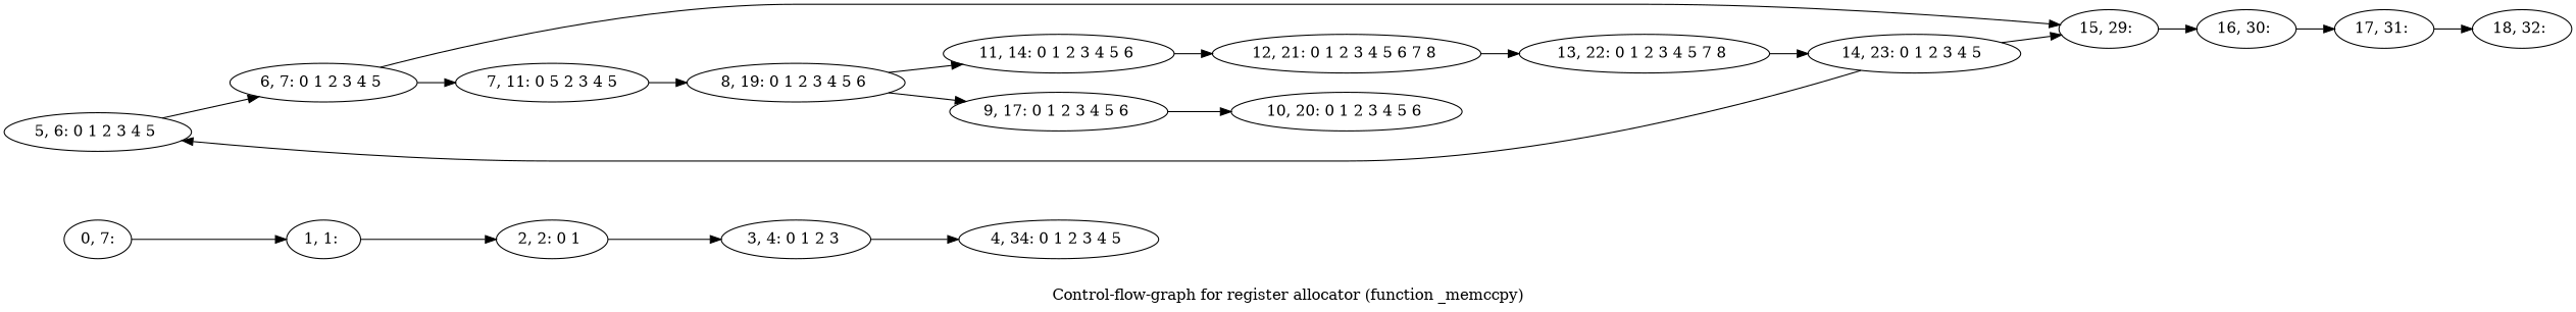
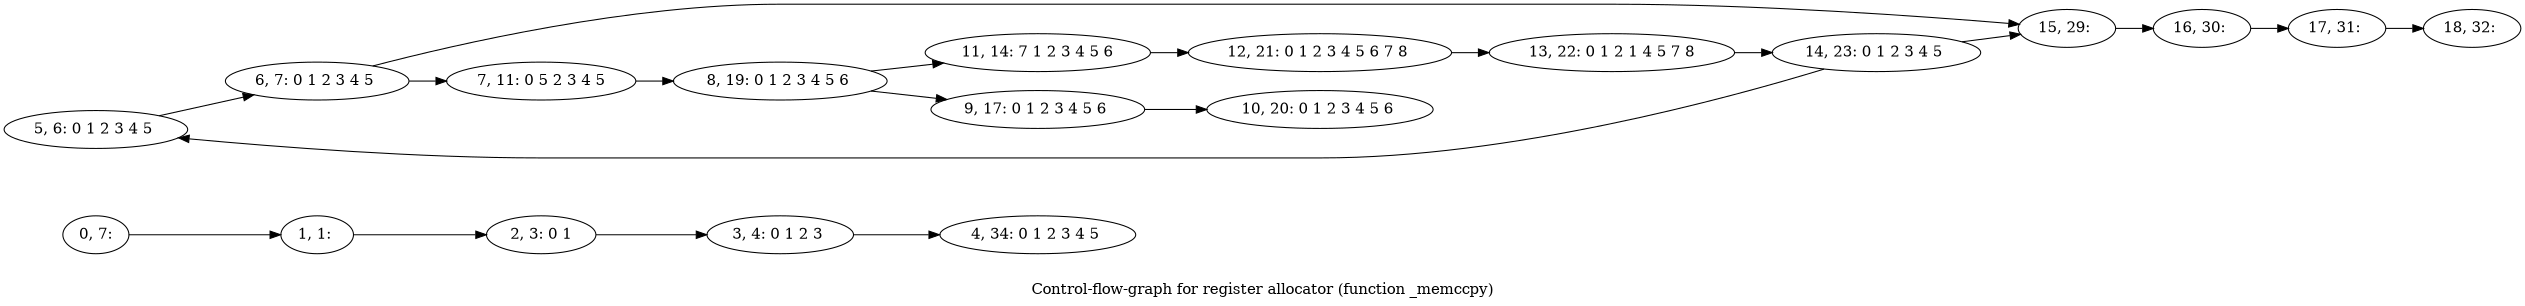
  digraph {
    label="Control-flow-graph for register allocator (function _memccpy)"
    rankdir=LR
    n1 [label="0, 7:"]
    n2 [label="1, 1: "]
-   n3 [label="2, 2: 0 1 "]
+   n3 [label="2, 3: 0 1"]
    n4 [label="3, 4: 0 1 2 3 "]
    n5 [label="4, 34: 0 1 2 3 4 5 "]
    n6 [label="5, 6: 0 1 2 3 4 5 "]
    n7 [label="6, 7: 0 1 2 3 4 5 "]
    n8 [label="7, 11: 0 5 2 3 4 5"]
    n9 [label="15, 29: "]
    n10 [label="8, 19: 0 1 2 3 4 5 6 "]
    n11 [label="16, 30: "]
    n12 [label="9, 17: 0 1 2 3 4 5 6 "]
-   n13 [label="11, 14: 0 1 2 3 4 5 6 "]
+   n13 [label="11, 14: 7 1 2 3 4 5 6"]
    n14 [label="10, 20: 0 1 2 3 4 5 6 "]
    n15 [label="12, 21: 0 1 2 3 4 5 6 7 8 "]
-   n16 [label="13, 22: 0 1 2 3 4 5 7 8 "]
+   n16 [label="13, 22: 0 1 2 1 4 5 7 8"]
    n17 [label="14, 23: 0 1 2 3 4 5 "]
    n18 [label="17, 31: "]
    n19 [label="18, 32: "]
    n1 -> n2
    n2 -> n3
    n3 -> n4
    n4 -> n5
    n6 -> n7
    n7 -> n8
    n7 -> n9
    n8 -> n10
    n9 -> n11
    n10 -> n12
    n10 -> n13
    n11 -> n18
    n12 -> n14
    n13 -> n15
    n15 -> n16
    n16 -> n17
    n17 -> n6
    n17 -> n9
    n18 -> n19
  }
